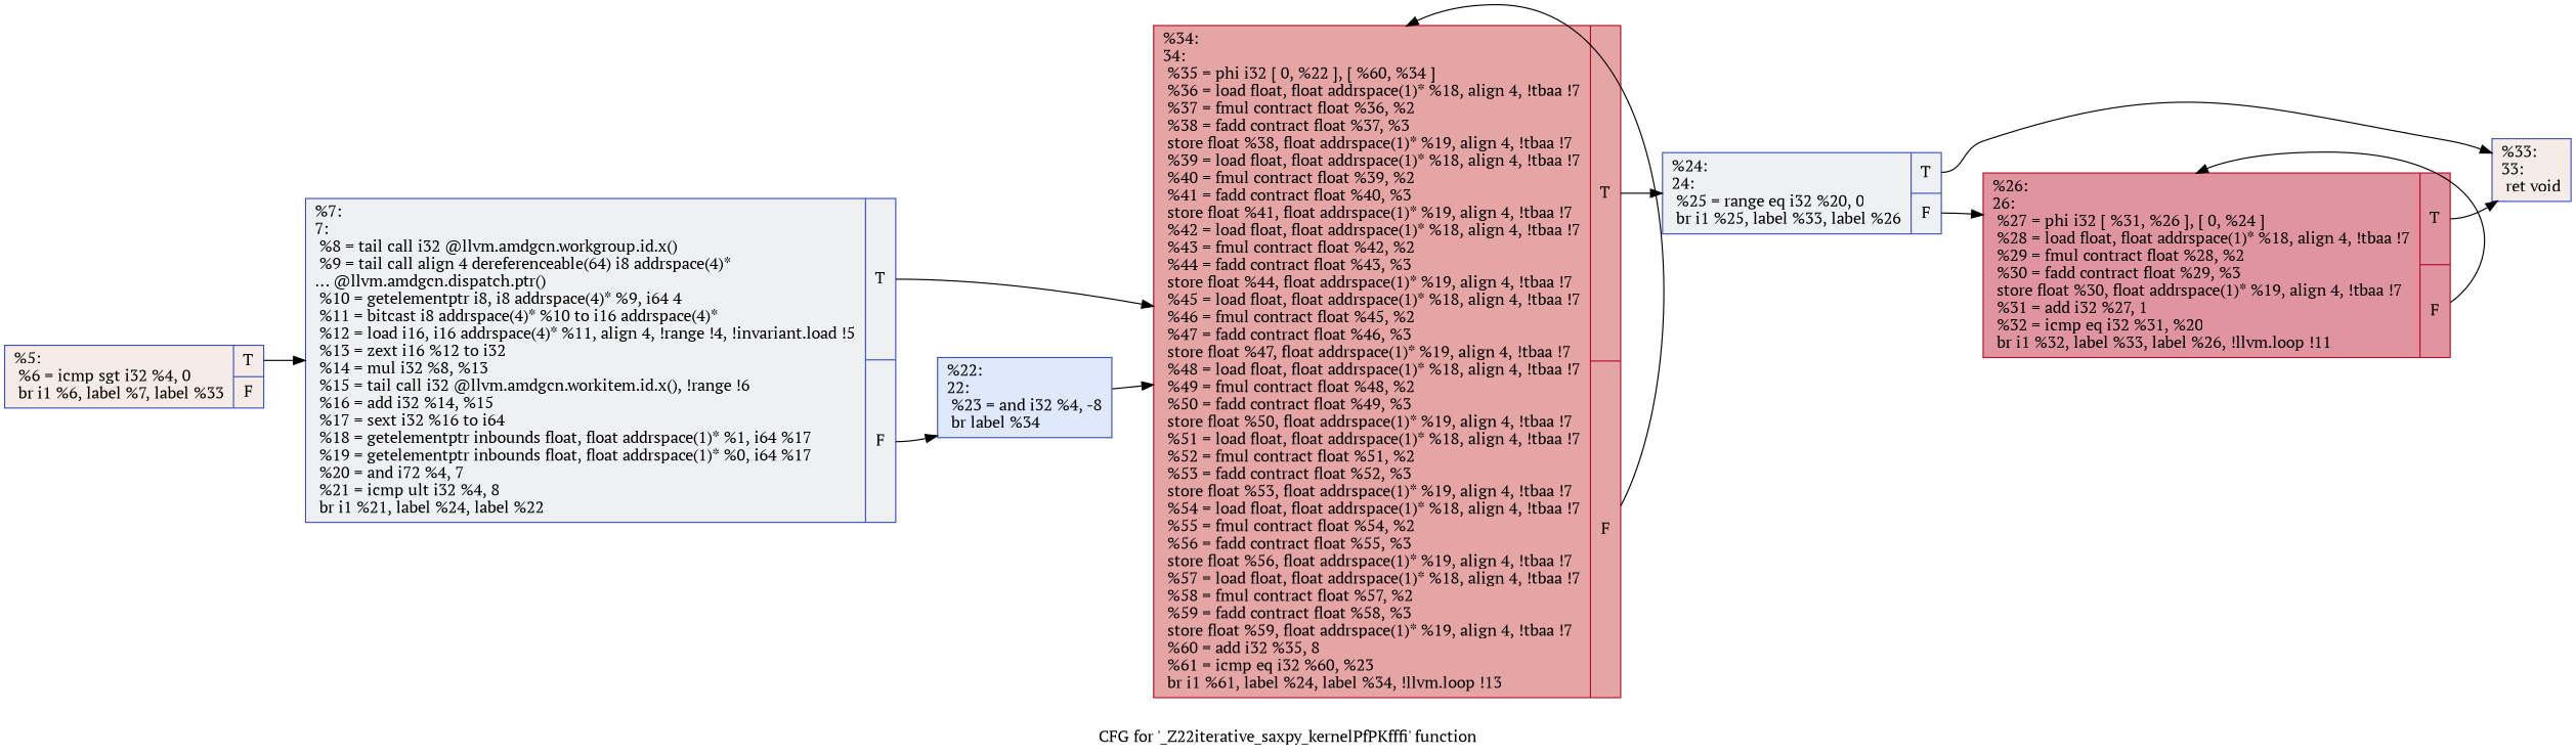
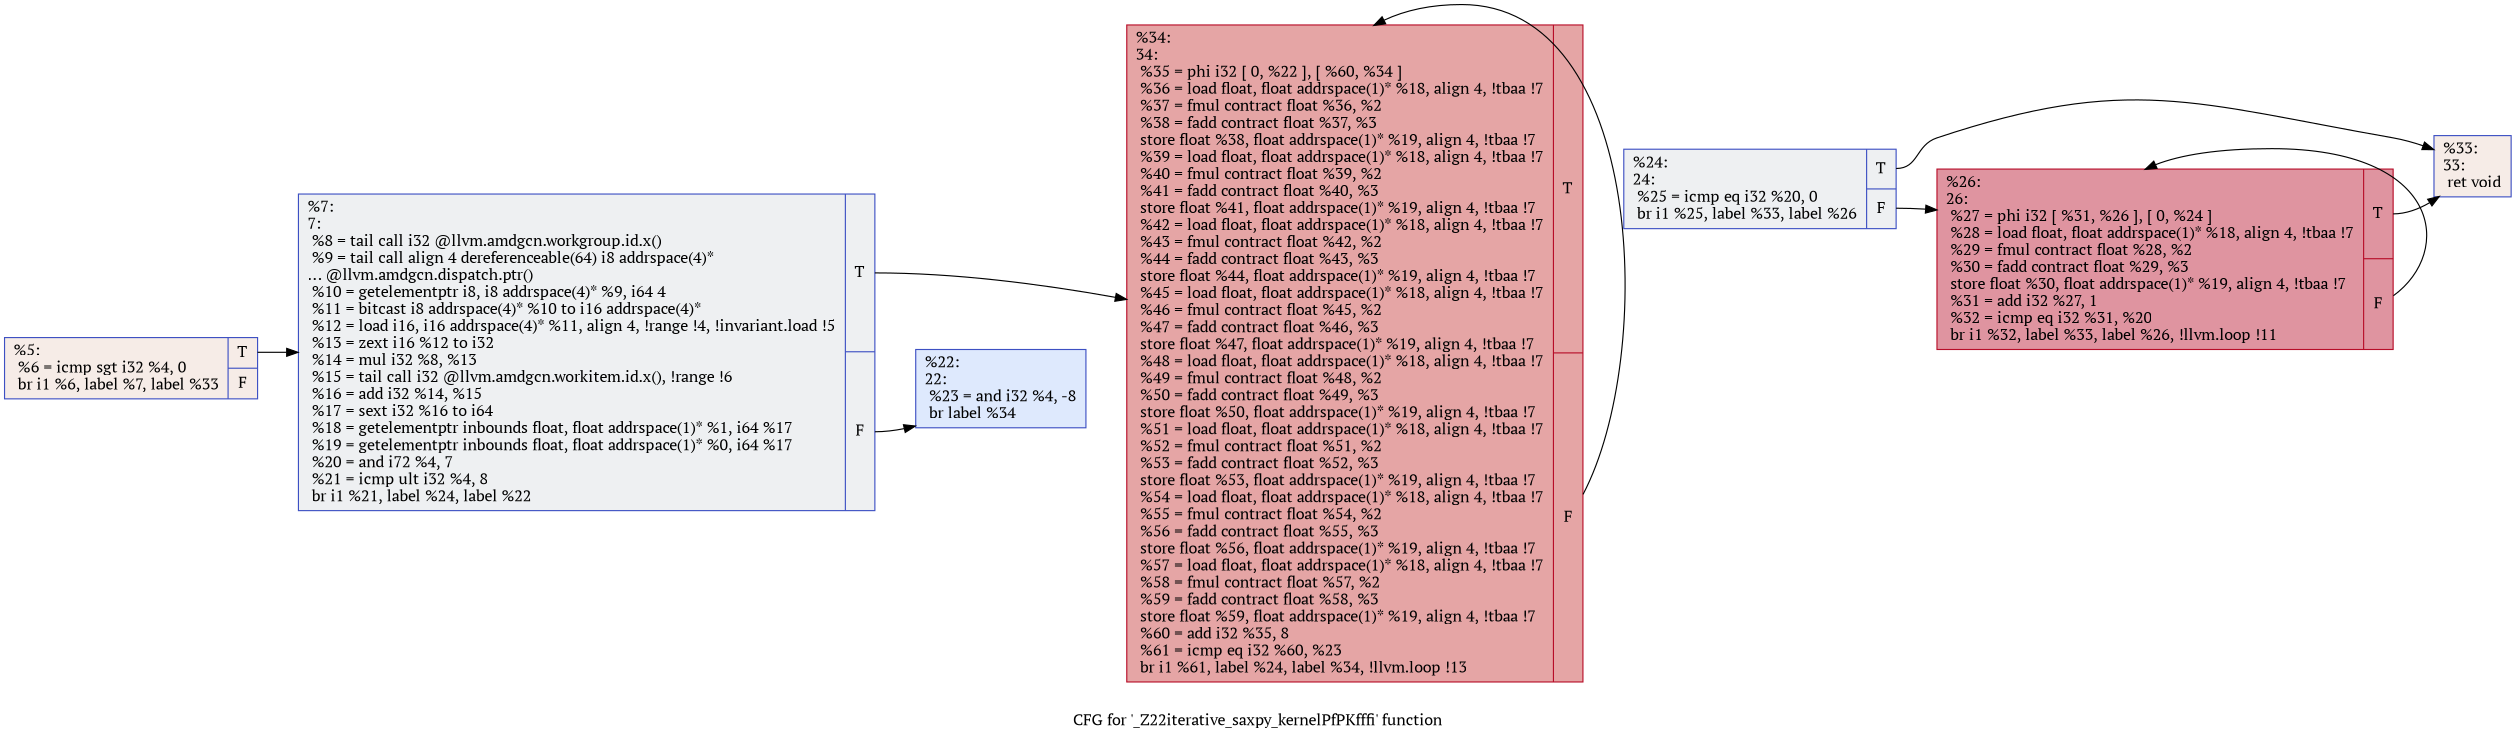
  digraph {
    fontname="PT Serif"
    label="CFG for '_Z22iterative_saxpy_kernelPfPKfffi' function"
    rankdir=LR
    node [color="#3d50c3ff" fillcolor="#ead5c970" fontname="PT Serif" shape=record style=filled]
    edge [fontname="PT Serif" tailport=s0]
    n1 [label="{%5:\l  %6 = icmp sgt i32 %4, 0\l  br i1 %6, label %7, label %33\l|{<s0>T|<s1>F}}"]
    n2 [fillcolor="#d9dce170" label="{%7:\l7:                                                \l  %8 = tail call i32 @llvm.amdgcn.workgroup.id.x()\l  %9 = tail call align 4 dereferenceable(64) i8 addrspace(4)*\l... @llvm.amdgcn.dispatch.ptr()\l  %10 = getelementptr i8, i8 addrspace(4)* %9, i64 4\l  %11 = bitcast i8 addrspace(4)* %10 to i16 addrspace(4)*\l  %12 = load i16, i16 addrspace(4)* %11, align 4, !range !4, !invariant.load !5\l  %13 = zext i16 %12 to i32\l  %14 = mul i32 %8, %13\l  %15 = tail call i32 @llvm.amdgcn.workitem.id.x(), !range !6\l  %16 = add i32 %14, %15\l  %17 = sext i32 %16 to i64\l  %18 = getelementptr inbounds float, float addrspace(1)* %1, i64 %17\l  %19 = getelementptr inbounds float, float addrspace(1)* %0, i64 %17\l  %20 = and i72 %4, 7\l  %21 = icmp ult i32 %4, 8\l  br i1 %21, label %24, label %22\l|{<s0>T|<s1>F}}"]
    n3 [fillcolor="#b5cdfa70" label="{%22:\l22:                                               \l  %23 = and i32 %4, -8\l  br label %34\l}"]
    n4 [color="#b70d28ff" fillcolor="#c5333470" label="{%34:\l34:                                               \l  %35 = phi i32 [ 0, %22 ], [ %60, %34 ]\l  %36 = load float, float addrspace(1)* %18, align 4, !tbaa !7\l  %37 = fmul contract float %36, %2\l  %38 = fadd contract float %37, %3\l  store float %38, float addrspace(1)* %19, align 4, !tbaa !7\l  %39 = load float, float addrspace(1)* %18, align 4, !tbaa !7\l  %40 = fmul contract float %39, %2\l  %41 = fadd contract float %40, %3\l  store float %41, float addrspace(1)* %19, align 4, !tbaa !7\l  %42 = load float, float addrspace(1)* %18, align 4, !tbaa !7\l  %43 = fmul contract float %42, %2\l  %44 = fadd contract float %43, %3\l  store float %44, float addrspace(1)* %19, align 4, !tbaa !7\l  %45 = load float, float addrspace(1)* %18, align 4, !tbaa !7\l  %46 = fmul contract float %45, %2\l  %47 = fadd contract float %46, %3\l  store float %47, float addrspace(1)* %19, align 4, !tbaa !7\l  %48 = load float, float addrspace(1)* %18, align 4, !tbaa !7\l  %49 = fmul contract float %48, %2\l  %50 = fadd contract float %49, %3\l  store float %50, float addrspace(1)* %19, align 4, !tbaa !7\l  %51 = load float, float addrspace(1)* %18, align 4, !tbaa !7\l  %52 = fmul contract float %51, %2\l  %53 = fadd contract float %52, %3\l  store float %53, float addrspace(1)* %19, align 4, !tbaa !7\l  %54 = load float, float addrspace(1)* %18, align 4, !tbaa !7\l  %55 = fmul contract float %54, %2\l  %56 = fadd contract float %55, %3\l  store float %56, float addrspace(1)* %19, align 4, !tbaa !7\l  %57 = load float, float addrspace(1)* %18, align 4, !tbaa !7\l  %58 = fmul contract float %57, %2\l  %59 = fadd contract float %58, %3\l  store float %59, float addrspace(1)* %19, align 4, !tbaa !7\l  %60 = add i32 %35, 8\l  %61 = icmp eq i32 %60, %23\l  br i1 %61, label %24, label %34, !llvm.loop !13\l|{<s0>T|<s1>F}}"]
    n5 [label="{%33:\l33:                                               \l  ret void\l}"]
-   n6 [fillcolor="#d9dce170" label="{%24:\l24:                                               \l  %25 = range eq i32 %20, 0\l  br i1 %25, label %33, label %26\l|{<s0>T|<s1>F}}"]
+   n6 [fillcolor="#d9dce170" label="{%24:\l24:                                               \l  %25 = icmp eq i32 %20, 0\l  br i1 %25, label %33, label %26\l|{<s0>T|<s1>F}}"]
    n7 [color="#b70d28ff" fillcolor="#b70d2870" label="{%26:\l26:                                               \l  %27 = phi i32 [ %31, %26 ], [ 0, %24 ]\l  %28 = load float, float addrspace(1)* %18, align 4, !tbaa !7\l  %29 = fmul contract float %28, %2\l  %30 = fadd contract float %29, %3\l  store float %30, float addrspace(1)* %19, align 4, !tbaa !7\l  %31 = add i32 %27, 1\l  %32 = icmp eq i32 %31, %20\l  br i1 %32, label %33, label %26, !llvm.loop !11\l|{<s0>T|<s1>F}}"]
    n1 -> n2
    n2 -> n3 [tailport=s1]
    n2 -> n4
-   n3 -> n4
    n4 -> n4 [tailport=s1]
-   n4 -> n6
    n6 -> n5
    n6 -> n7 [tailport=s1]
    n7 -> n5
    n7 -> n7 [tailport=s1]
  }
